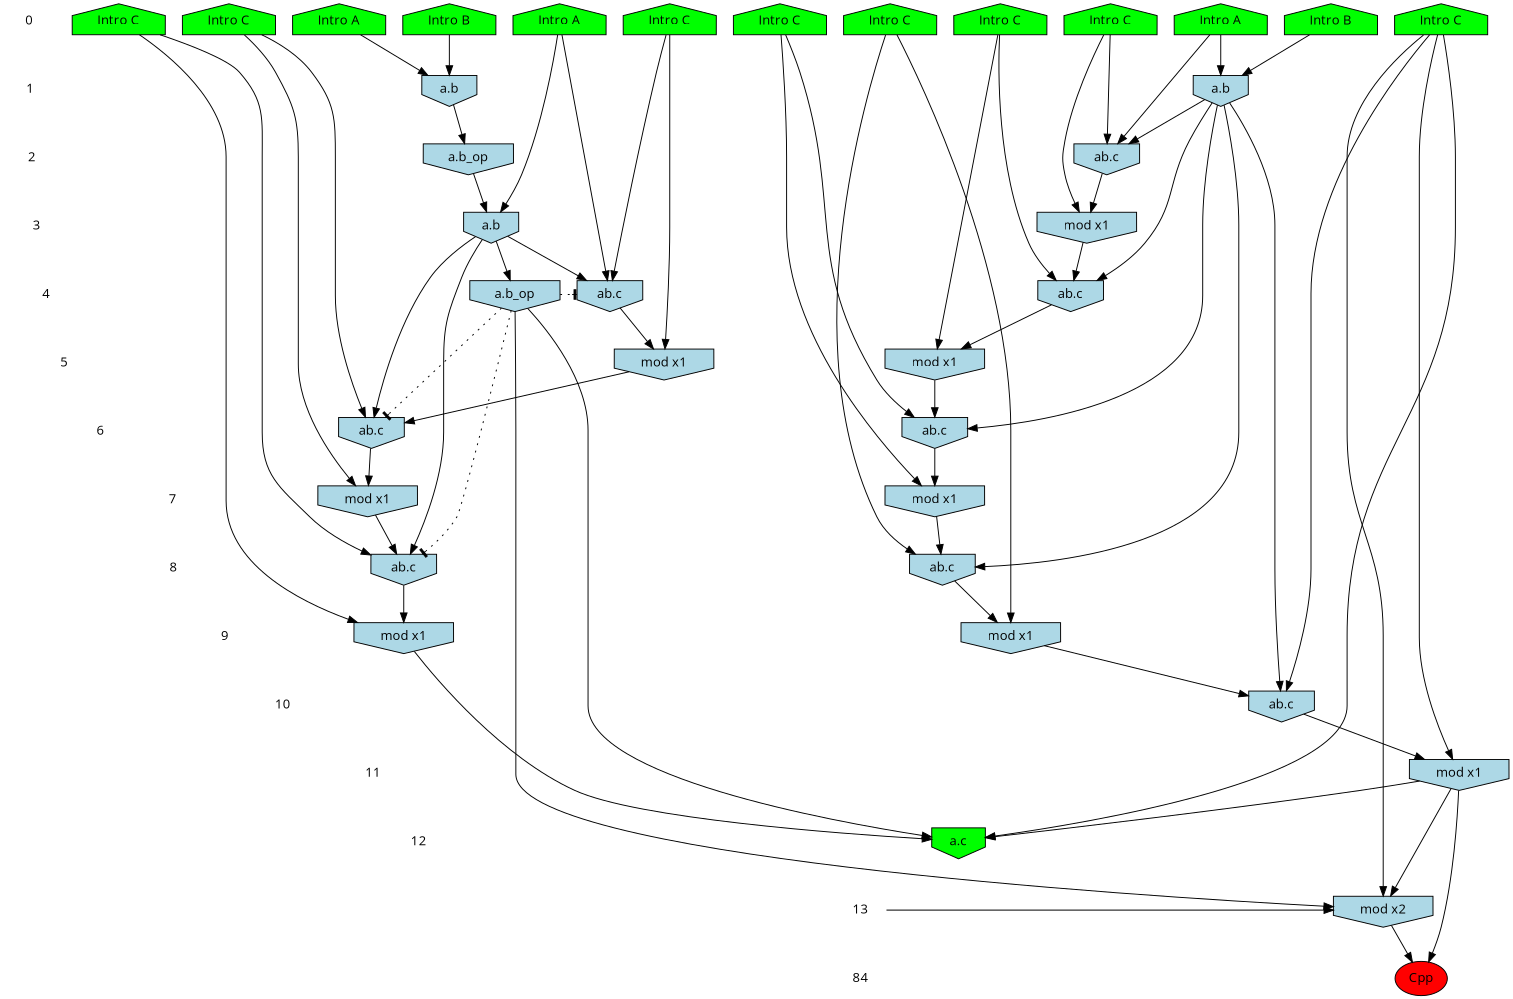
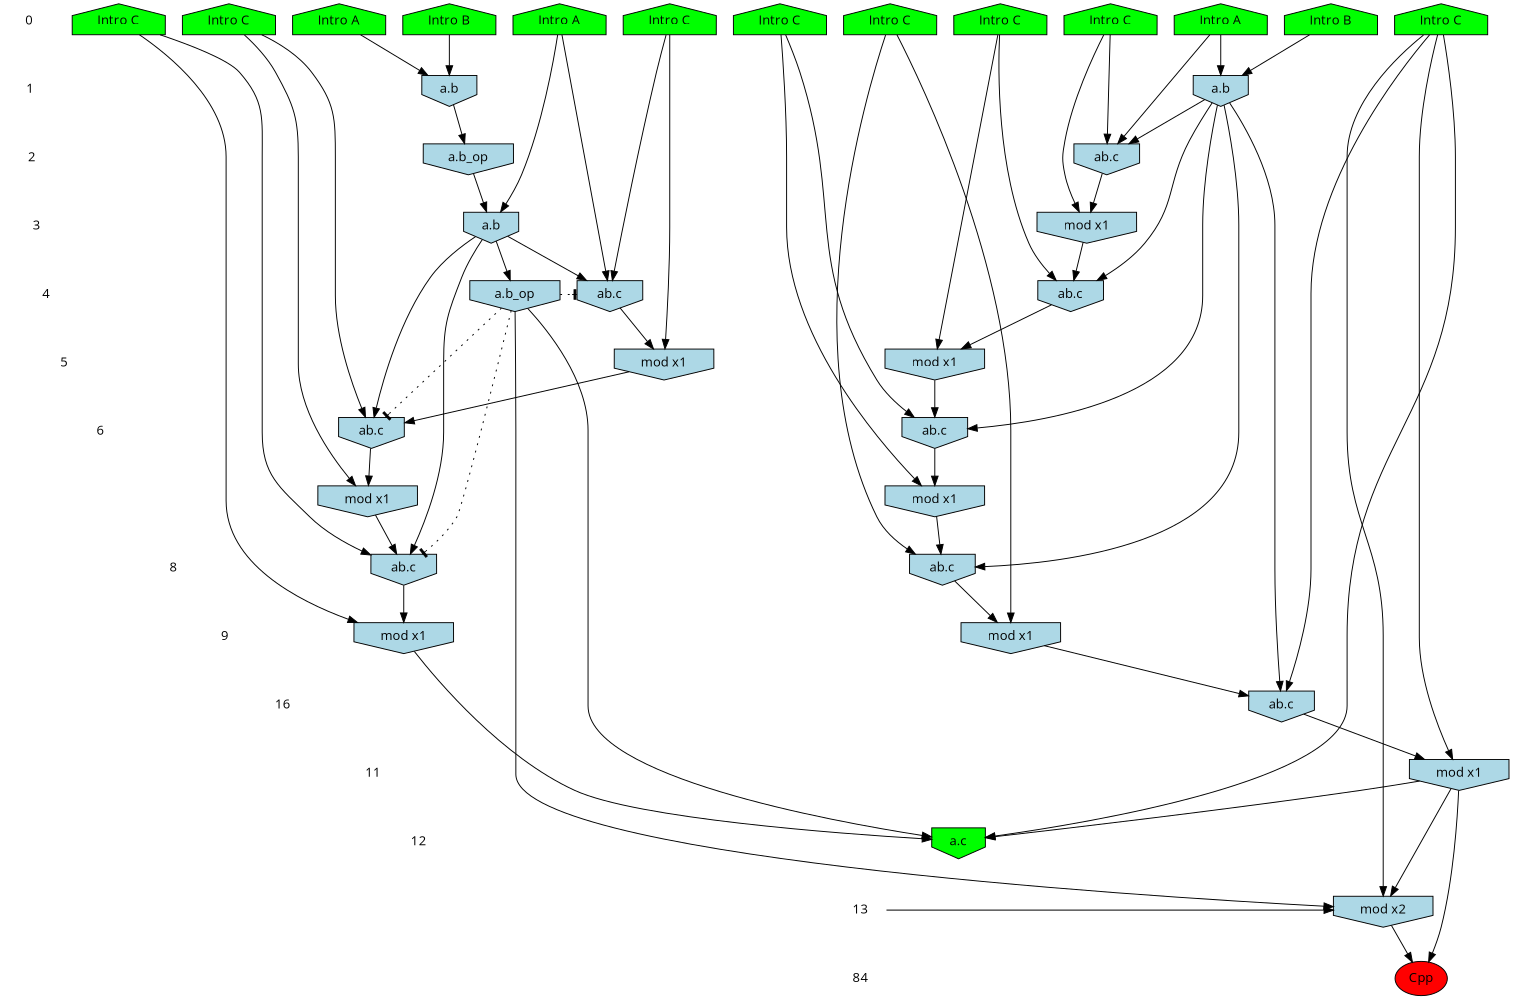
  digraph {
    fontname="Open Sans"
    ranksep=.5
    node [fontname="Open Sans" shape=invhouse fillcolor=lightblue style=filled]
    edge [fontname="Open Sans"]
    0 [shape=plaintext fillcolor="" style=""]
    n2 [fillcolor=green label="Intro B" shape=house]
    n3 [fillcolor=green label="Intro A" shape=house]
    n4 [fillcolor=green label="Intro A" shape=house]
    n5 [fillcolor=green label="Intro B" shape=house]
    n6 [fillcolor=green label="Intro A" shape=house]
    n7 [fillcolor=green label="Intro C" shape=house]
    n8 [fillcolor=green label="Intro C" shape=house]
    n9 [fillcolor=green label="Intro C" shape=house]
    n10 [fillcolor=green label="Intro C" shape=house]
    n11 [fillcolor=green label="Intro C" shape=house]
    n12 [fillcolor=green label="Intro C" shape=house]
    n13 [fillcolor=green label="Intro C" shape=house]
    n14 [fillcolor=green label="Intro C" shape=house]
    1 [shape=plaintext fillcolor="" style=""]
    n16 [label="a.b"]
    n17 [label="a.b"]
    2 [shape=plaintext fillcolor="" style=""]
    n19 [label="a.b_op"]
    n20 [label="ab.c"]
    3 [shape=plaintext fillcolor="" style=""]
    n22 [label="a.b"]
    n23 [label="mod x1"]
    4 [shape=plaintext fillcolor="" style=""]
    n25 [label="ab.c"]
    n26 [label="ab.c"]
    n27 [label="a.b_op"]
    5 [shape=plaintext fillcolor="" style=""]
    n29 [label="mod x1"]
    n30 [label="mod x1"]
    6 [shape=plaintext fillcolor="" style=""]
    n32 [label="ab.c"]
    n33 [label="ab.c"]
-   7 [shape=plaintext fillcolor="" style=""]
    n35 [label="mod x1"]
    n36 [label="mod x1"]
    8 [shape=plaintext fillcolor="" style=""]
    n38 [label="ab.c"]
    n39 [label="ab.c"]
    9 [shape=plaintext fillcolor="" style=""]
    n41 [label="mod x1"]
    n42 [label="mod x1"]
-   10 [shape=plaintext fillcolor="" style=""]
+   10 [shape=plaintext label=16 fillcolor="" style=""]
    n44 [label="ab.c"]
    11 [shape=plaintext fillcolor="" style=""]
    n46 [label="mod x1"]
    12 [shape=plaintext fillcolor="" style=""]
    n48 [fillcolor=green label="a.c"]
    13 [shape=plaintext fillcolor="" style=""]
    n50 [label="mod x2"]
    n51 [label=84 shape=plaintext fillcolor="" style=""]
    n52 [fillcolor=red label=Cpp shape=""]
    subgraph sub_1 {
      rank=same
      0
      n2
      n3
      n4
      n5
      n6
      n7
      n8
      n9
      n10
      n11
      n12
      n13
      n14
    }
    subgraph sub_2 {
      rank=same
      1
      n16
      n17
    }
    subgraph sub_3 {
      rank=same
      2
      n19
      n20
    }
    subgraph sub_4 {
      rank=same
      3
      n22
      n23
    }
    subgraph sub_5 {
      rank=same
      4
      n25
      n26
      n27
    }
    subgraph sub_6 {
      rank=same
      5
      n29
      n30
    }
    subgraph sub_7 {
      rank=same
      6
      n32
      n33
    }
    subgraph sub_8 {
      rank=same
-     7
      n35
      n36
    }
    subgraph sub_9 {
      rank=same
      8
      n38
      n39
    }
    subgraph sub_10 {
      rank=same
      9
      n41
      n42
    }
    subgraph sub_11 {
      rank=same
      10
      n44
    }
    subgraph sub_12 {
      rank=same
      11
      n46
    }
    subgraph sub_13 {
      rank=same
      12
      n48
    }
    subgraph sub_14 {
      rank=same
      13
      n50
    }
    subgraph sub_15 {
      rank=same
      n51
      n52
    }
    0 -> 1 [style=invis]
    n2 -> n17
    n3 -> n16
    n4 -> n22
    n4 -> n25
    n5 -> n16
    n6 -> n17
    n6 -> n20
    n7 -> n25
    n7 -> n29
    n8 -> n39
    n8 -> n42
    n9 -> n33
    n9 -> n36
    n10 -> n32
    n10 -> n35
    n11 -> n44
    n11 -> n46
    n11 -> n48
    n11 -> n50
    n12 -> n20
    n12 -> n23
    n13 -> n26
    n13 -> n30
    n14 -> n38
    n14 -> n41
    1 -> 2 [style=invis]
    n16 -> n19
    n17 -> n20
    n17 -> n26
    n17 -> n32
    n17 -> n38
    n17 -> n44
    2 -> 3 [style=invis]
    n19 -> n22
    n20 -> n23
    3 -> 4 [style=invis]
    n22 -> n25
    n22 -> n27
    n22 -> n33
    n22 -> n39
    n23 -> n26
    4 -> 5 [style=invis]
    n25 -> n29
    n26 -> n30
    n27 -> n25 [arrowhead=tee style=dotted]
    n27 -> n33 [arrowhead=tee style=dotted]
    n27 -> n39 [arrowhead=tee style=dotted]
    n27 -> n48
    n27 -> n50
    5 -> 6 [style=invis]
    n29 -> n33
    n30 -> n32
-   6 -> 7 [style=invis]
    n32 -> n35
    n33 -> n36
-   7 -> 8 [style=invis]
    n35 -> n38
    n36 -> n39
    8 -> 9 [style=invis]
    n38 -> n41
    n39 -> n42
    9 -> 10 [style=invis]
    n41 -> n44
    n42 -> n48
    10 -> 11 [style=invis]
    n44 -> n46
    11 -> 12 [style=invis]
    n46 -> n48
    n46 -> n50
    n46 -> n52
    12 -> 13 [style=invis]
    13 -> n50
    13 -> n51 [style=invis]
    n50 -> n52
  }
